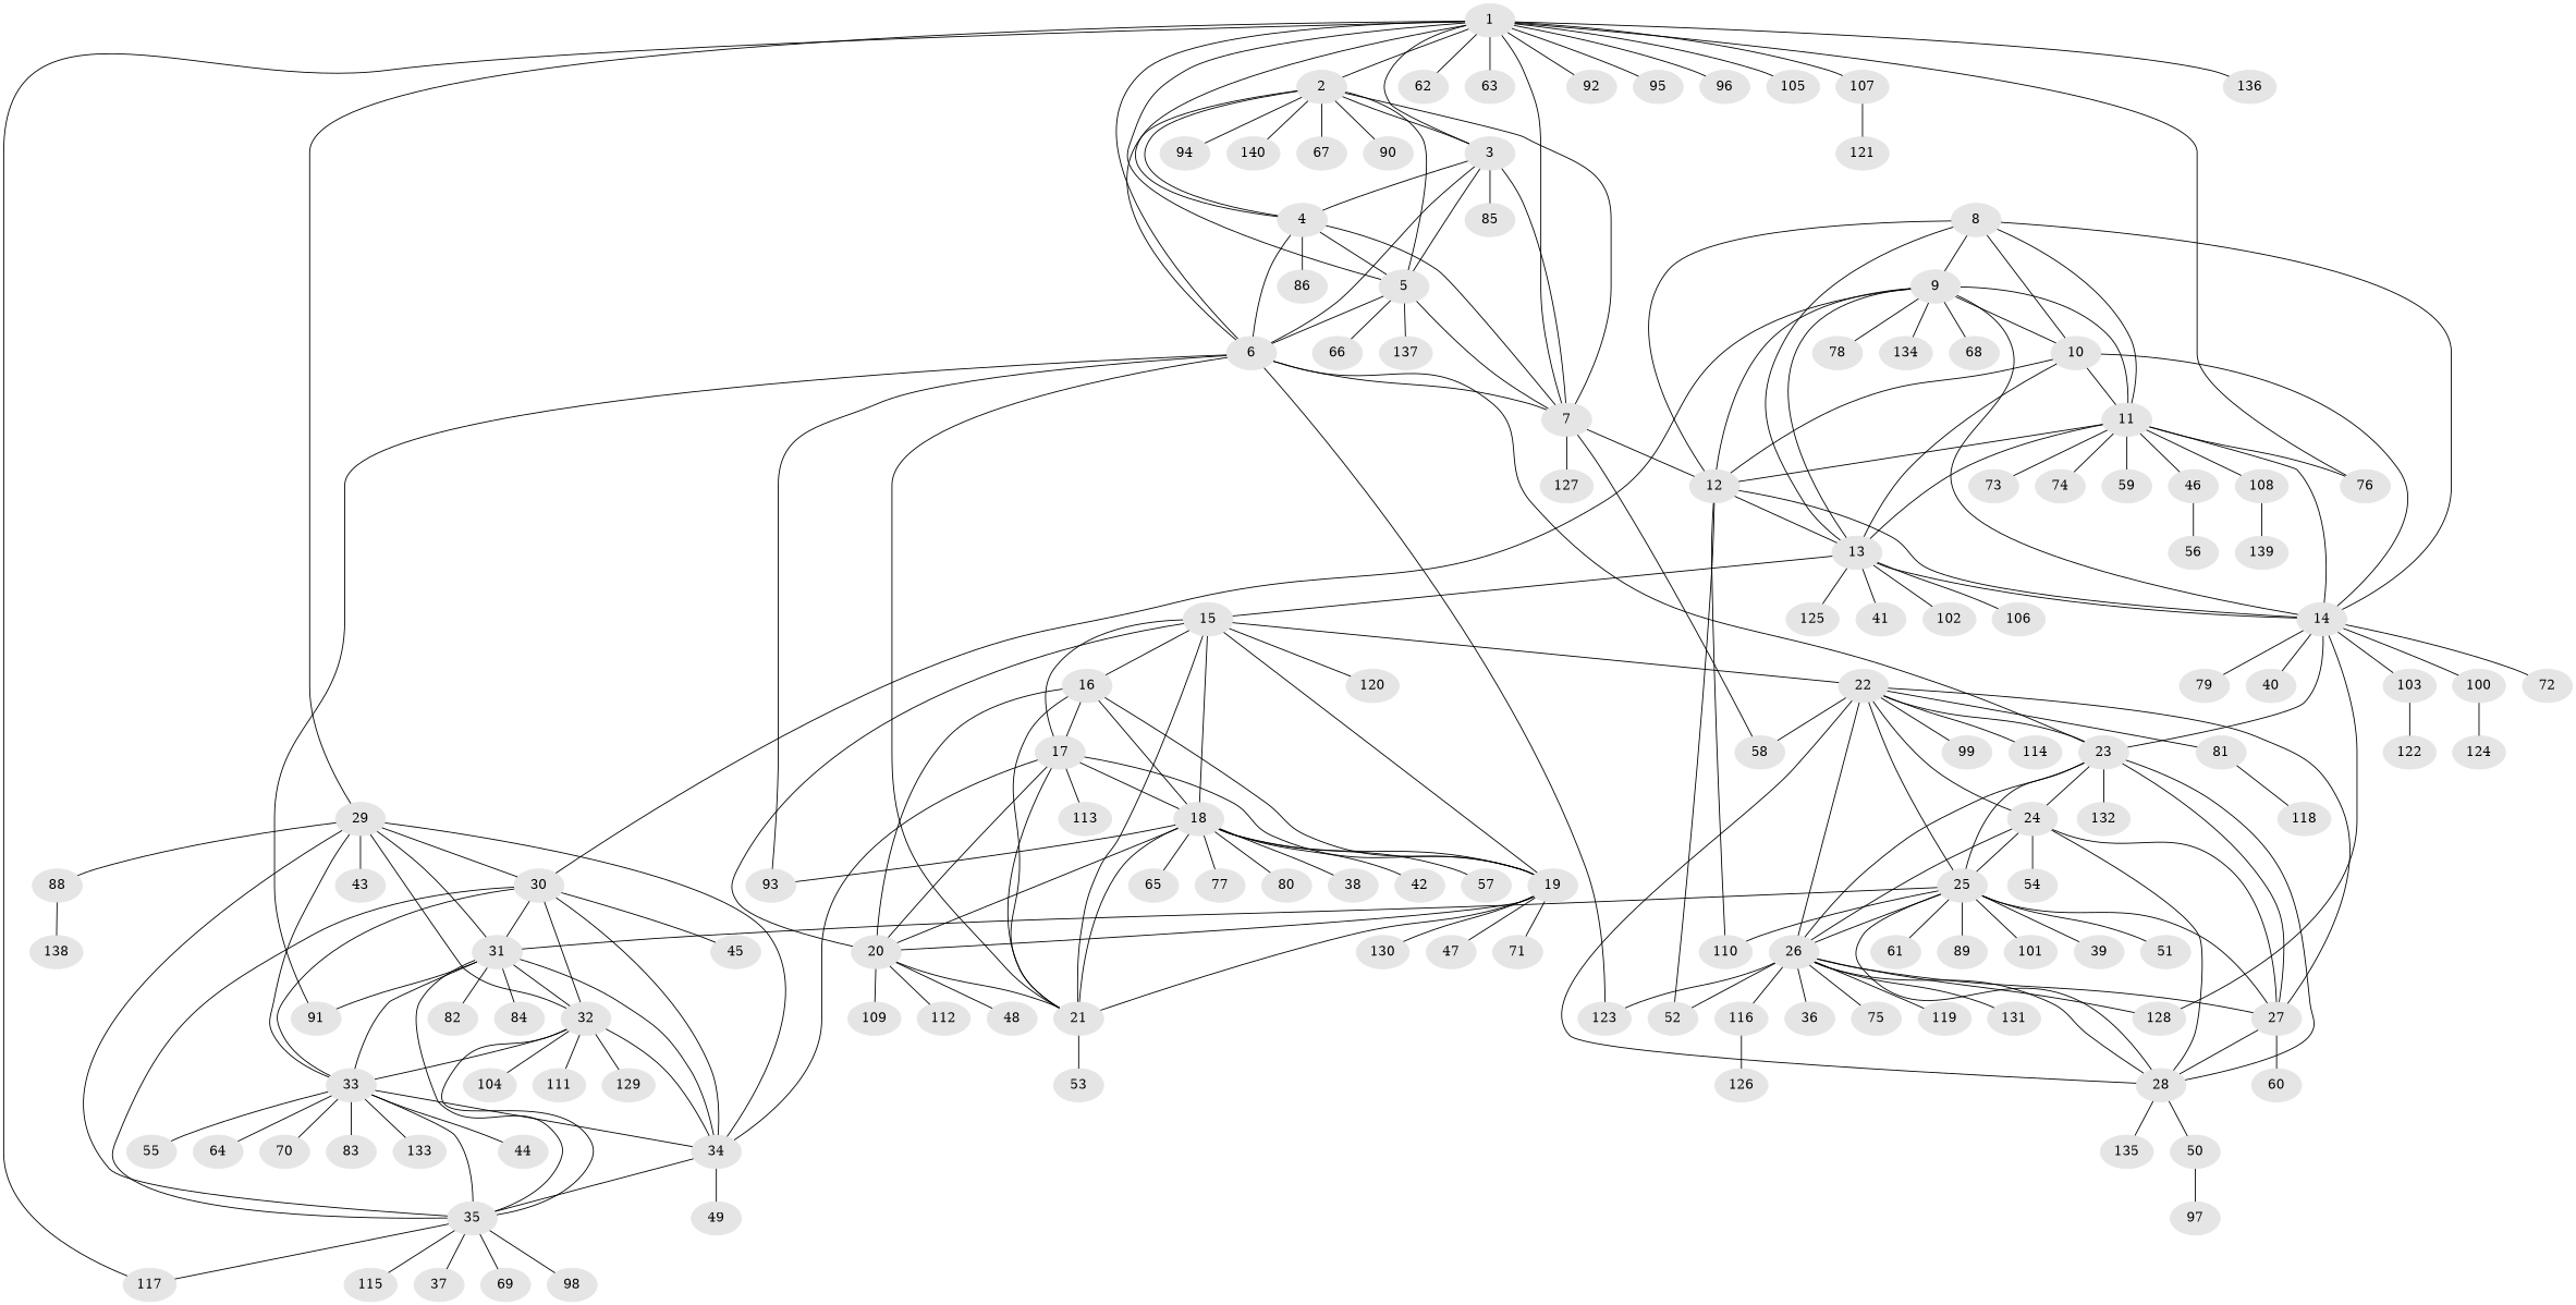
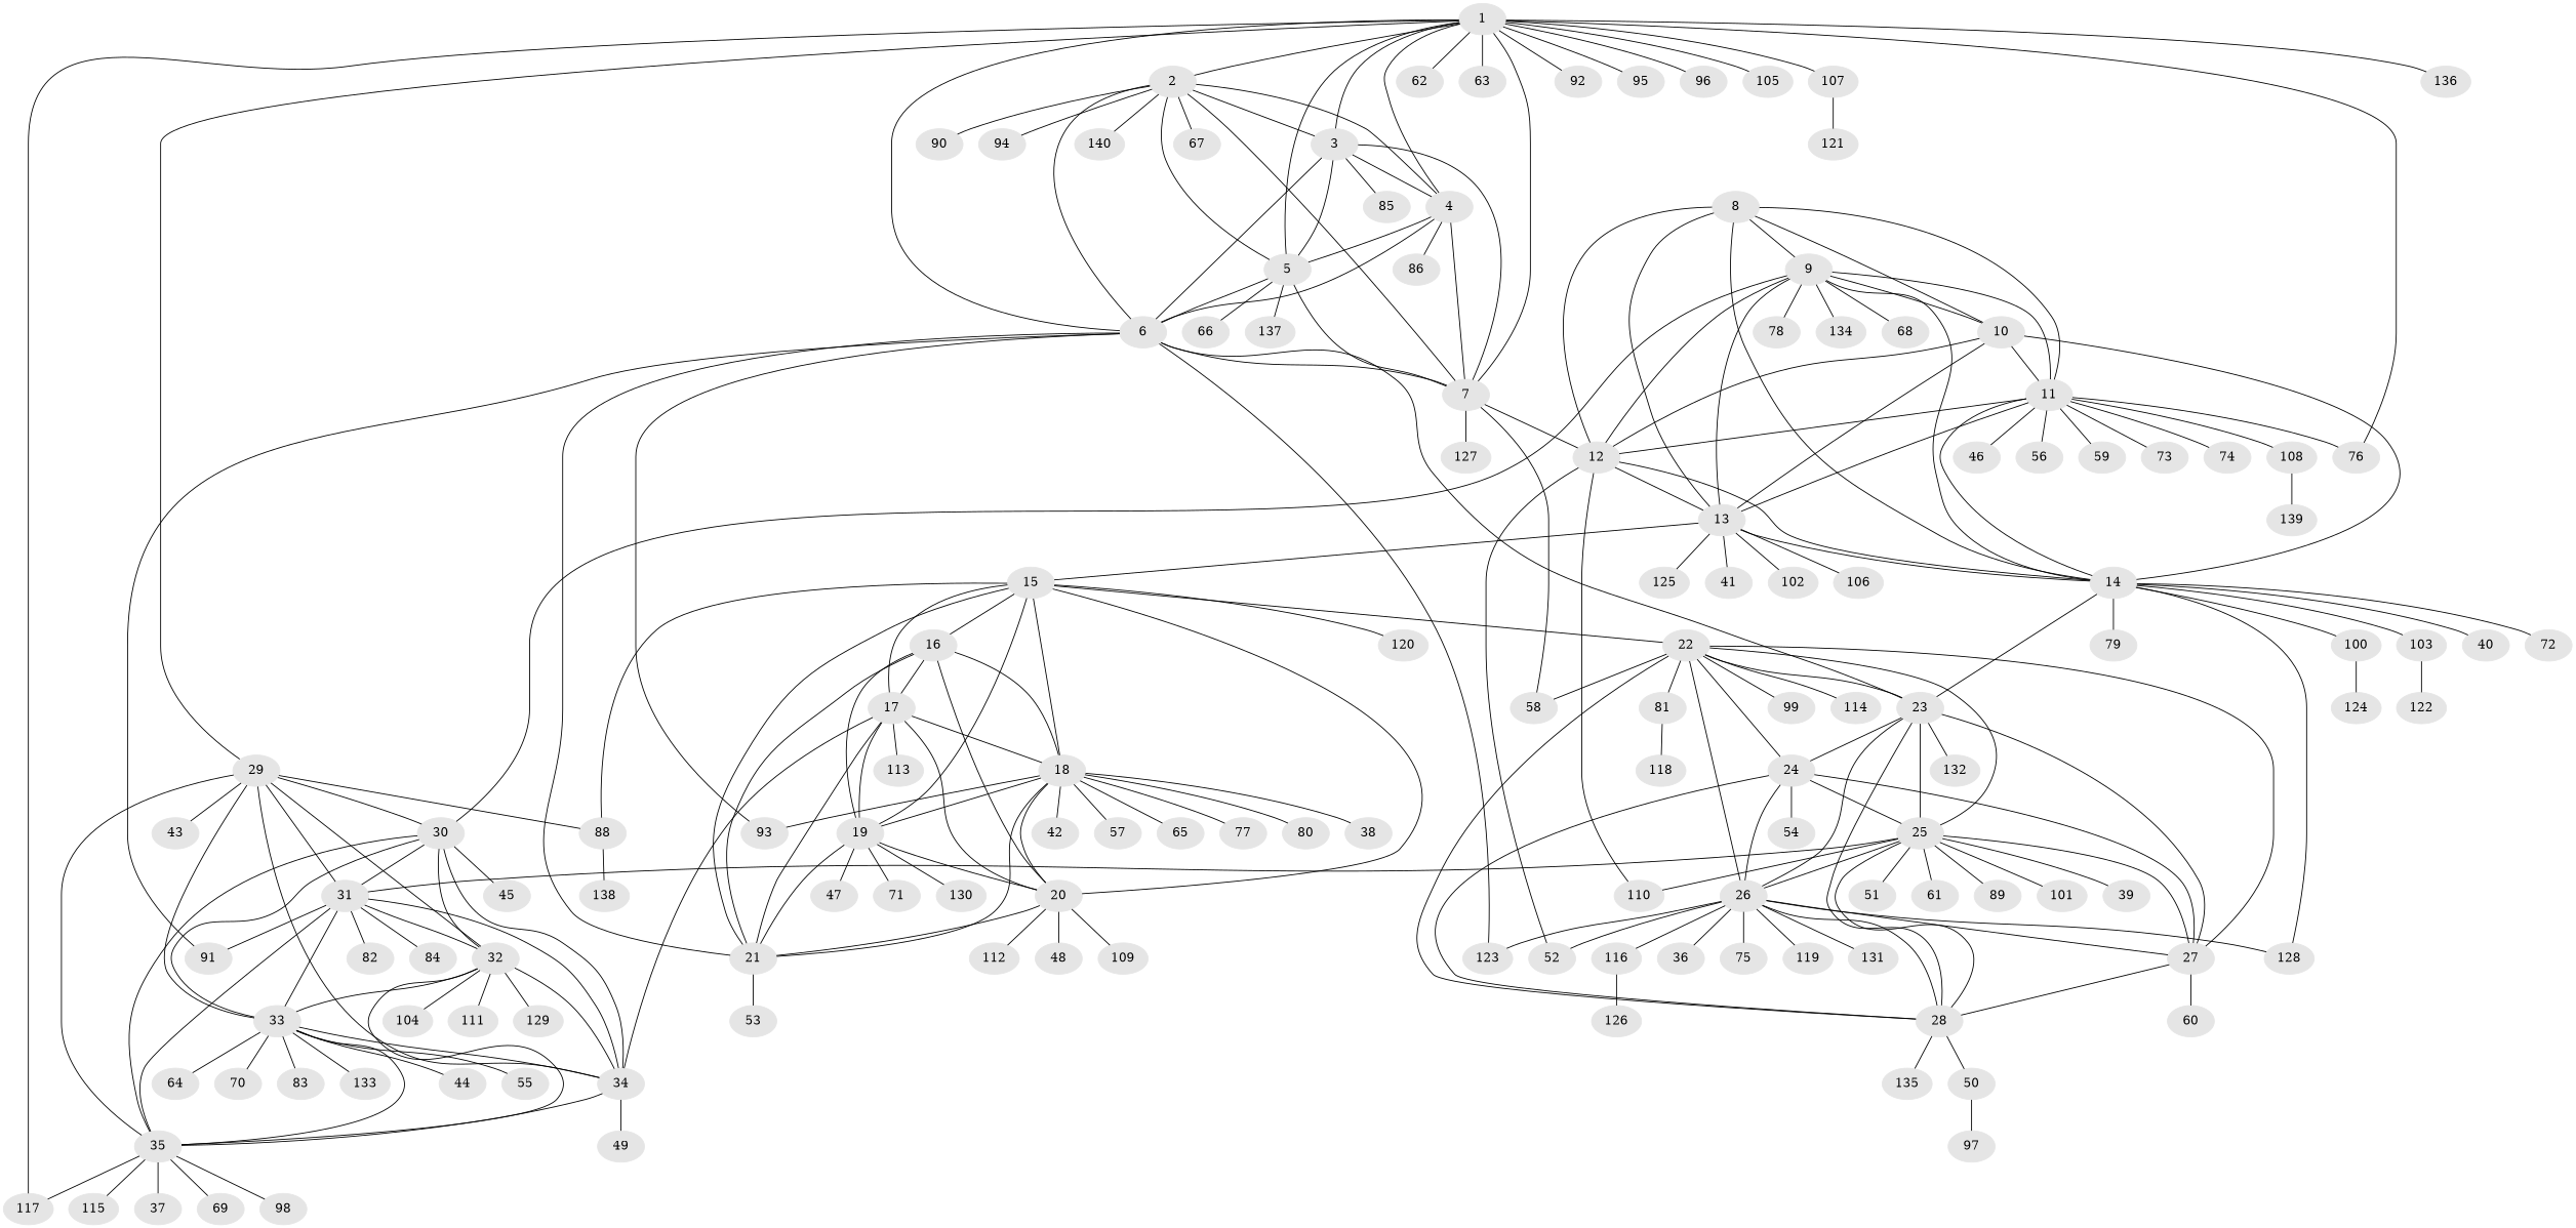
  graph {
    node [color=gray90 style=filled]
    1
    2
    3
    4
    5
    6
    7
    29
    62
    63
    76
    92
    95
    96
    105
    107
    117
    136
    67
    90
    94
    140
    85
    86
    66
    137
    21
    23
    91
    93
    123
    12
    58
    127
    30
    88
    34
    31
    32
    33
    35
    43
    121
    53
    24
    25
    26
    27
    28
    132
    13
    14
    52
    110
    8
    9
    10
    11
    68
    78
    134
    46
    56
    59
    73
    74
    108
    15
    41
    102
    106
    125
    40
    72
    79
    100
    103
    128
    45
    139
    16
    17
    18
    19
    20
    22
    120
    124
    122
    113
    38
    42
    57
    65
    77
    80
    47
    71
    130
    48
    109
    112
    81
    99
    114
    138
    49
    54
    39
    51
    61
    89
    101
    36
    75
    116
    119
    131
    60
    50
    135
    118
    82
    84
    126
    97
    104
    111
    129
    44
    55
    64
    70
    83
    133
    37
    69
    98
    115
    1 -- 2
    1 -- 3
    1 -- 4
    1 -- 5
    1 -- 6
    1 -- 7
    1 -- 29
    1 -- 62
    1 -- 63
    1 -- 76
    1 -- 92
    1 -- 95
    1 -- 96
    1 -- 105
    1 -- 107
    1 -- 117
    1 -- 136
    2 -- 3
    2 -- 4
    2 -- 5
    2 -- 6
    2 -- 7
    2 -- 67
    2 -- 90
    2 -- 94
    2 -- 140
    3 -- 4
    3 -- 5
    3 -- 6
    3 -- 7
    3 -- 85
    4 -- 5
    4 -- 6
    4 -- 7
    4 -- 86
    5 -- 6
    5 -- 7
    5 -- 66
    5 -- 137
    6 -- 7
    6 -- 21
    6 -- 23
    6 -- 91
    6 -- 93
    6 -- 123
    7 -- 12
    7 -- 58
    7 -- 127
    29 -- 30
    29 -- 88
    29 -- 34
    29 -- 31
    29 -- 32
    29 -- 33
    29 -- 35
    29 -- 43
    107 -- 121
    21 -- 53
    23 -- 24
    23 -- 25
    23 -- 26
    23 -- 27
    23 -- 28
    23 -- 132
    12 -- 13
    12 -- 14
    12 -- 52
    12 -- 110
    30 -- 34
    30 -- 31
    30 -- 32
    30 -- 33
    30 -- 35
    30 -- 45
    88 -- 138
    34 -- 35
    34 -- 49
    31 -- 91
    31 -- 34
    31 -- 32
    31 -- 33
    31 -- 35
    31 -- 82
    31 -- 84
    32 -- 34
    32 -- 33
    32 -- 35
    32 -- 104
    32 -- 111
    32 -- 129
    33 -- 34
    33 -- 35
    33 -- 44
    33 -- 55
    33 -- 64
    33 -- 70
    33 -- 83
    33 -- 133
    35 -- 117
    35 -- 37
    35 -- 69
    35 -- 98
    35 -- 115
    24 -- 25
    24 -- 26
    24 -- 27
    24 -- 28
    24 -- 54
    25 -- 31
    25 -- 26
    25 -- 27
    25 -- 28
    25 -- 110
    25 -- 39
    25 -- 51
    25 -- 61
    25 -- 89
    25 -- 101
    26 -- 123
    26 -- 27
    26 -- 28
    26 -- 52
    26 -- 128
    26 -- 36
    26 -- 75
    26 -- 116
    26 -- 119
    26 -- 131
    27 -- 28
    27 -- 60
    28 -- 50
    28 -- 135
    13 -- 14
    13 -- 15
    13 -- 41
    13 -- 102
    13 -- 106
    13 -- 125
    14 -- 23
    14 -- 40
    14 -- 72
    14 -- 79
    14 -- 100
    14 -- 103
    14 -- 128
    8 -- 12
    8 -- 13
    8 -- 14
    8 -- 9
    8 -- 10
    8 -- 11
    9 -- 12
    9 -- 30
    9 -- 13
    9 -- 14
    9 -- 10
    9 -- 11
    9 -- 68
    9 -- 78
    9 -- 134
    10 -- 12
    10 -- 13
    10 -- 14
    10 -- 11
    11 -- 76
    11 -- 12
    11 -- 13
    11 -- 14
    11 -- 46
-   46 -- 56
+   11 -- 56
    11 -- 59
    11 -- 73
    11 -- 74
    11 -- 108
    108 -- 139
    15 -- 21
+   15 -- 88
    15 -- 16
    15 -- 17
    15 -- 18
    15 -- 19
    15 -- 20
    15 -- 22
    15 -- 120
    100 -- 124
    103 -- 122
    16 -- 21
    16 -- 17
    16 -- 18
    16 -- 19
    16 -- 20
    17 -- 21
    17 -- 34
    17 -- 18
    17 -- 19
    17 -- 20
    17 -- 113
    18 -- 21
    18 -- 93
    18 -- 19
    18 -- 20
    18 -- 38
    18 -- 42
    18 -- 57
    18 -- 65
    18 -- 77
    18 -- 80
    19 -- 21
    19 -- 20
    19 -- 47
    19 -- 71
    19 -- 130
    20 -- 21
    20 -- 48
    20 -- 109
    20 -- 112
    22 -- 23
    22 -- 58
    22 -- 24
    22 -- 25
    22 -- 26
    22 -- 27
    22 -- 28
    22 -- 81
    22 -- 99
    22 -- 114
    81 -- 118
    116 -- 126
    50 -- 97
  }
